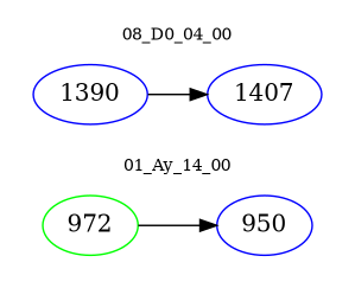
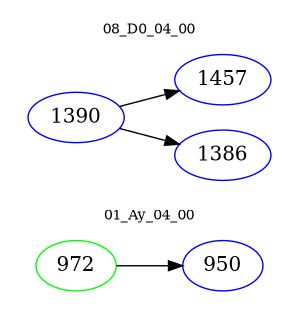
  digraph {
    rankdir=LR
    node [color=blue]
    edge [color=black]
    n1 [color=green label=972]
    n2 [label=950]
    n3 [label=1390]
-   n5 [label=1407]
+   n4 [label=1386]
+   n5 [label=1457]
    subgraph cluster_1 {
      color=white
      fontsize=10
-     label="01_Ay_14_00"
+     label="01_Ay_04_00"
      n1
      n2
    }
    subgraph cluster_2 {
      color=white
      fontsize=10
      label="08_D0_04_00"
      n3
+     n4
      n5
    }
    n1 -> n2
+   n3 -> n4
    n3 -> n5
  }
